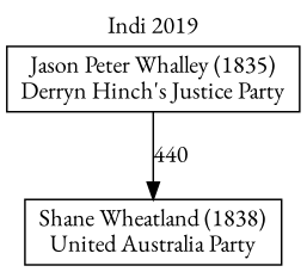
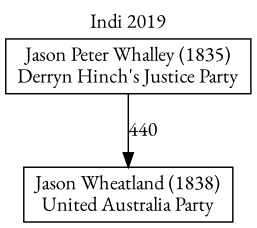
  digraph {
    label="Indi 2019"
    labelloc=t
    mclimit=10
    fontname="EB Garamond"
    node [shape=box fontname="EB Garamond"]
-   n1 [label="Shane Wheatland (1838)\nUnited Australia Party"]
+   n1 [label="Jason Wheatland (1838)\nUnited Australia Party"]
    n2 [label="Jason Peter Whalley (1835)\nDerryn Hinch's Justice Party"]
    n2 -> n1 [label=440 fontname="EB Garamond"]
  }
